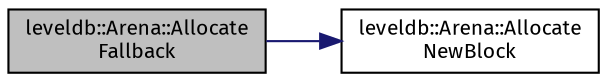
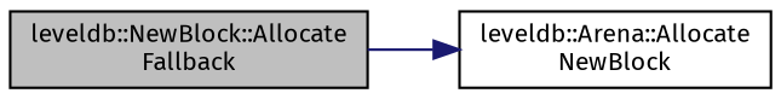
  digraph {
    rankdir=LR
    fontname="Fira Sans"
    node [color=black fontname="Fira Sans" fontsize=10 shape=record style=filled]
-   n1 [fillcolor=grey75 fontcolor=black height=0.2 label="leveldb::Arena::Allocate\lFallback" width=0.4]
+   n1 [fillcolor=grey75 fontcolor=black height=0.2 label="leveldb::NewBlock::Allocate\lFallback" width=0.4]
    n2 [fillcolor=white height=0.2 label="leveldb::Arena::Allocate\lNewBlock" width=0.4]
    n1 -> n2 [color=midnightblue fontname="Fira Sans" fontsize=10 labelfontname=Helvetica labelfontsize=10 style=solid]
  }
